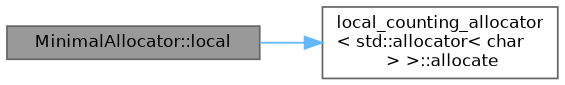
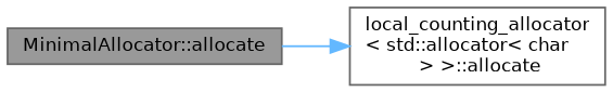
  digraph {
    rankdir=LR
    node [fontname=Helvetica fontsize=10 shape=box style=filled]
-   n1 [color=gray40 fillcolor=grey60 fontcolor=black height=0.2 label="MinimalAllocator::local" width=0.4]
+   n1 [color=gray40 fillcolor=grey60 fontcolor=black height=0.2 label="MinimalAllocator::allocate" width=0.4]
    n2 [color=grey40 fillcolor=white height=0.2 label="local_counting_allocator\l\< std::allocator\< char\l \> \>::allocate" width=0.4]
    n1 -> n2 [color=steelblue1 fontname=Helvetica fontsize=10 labelfontname=Helvetica labelfontsize=10 style=solid]
  }
